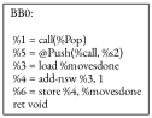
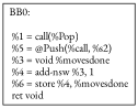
  digraph {
    fontname="EB Garamond"
-   n1 [label="{BB0:\l\l  %1 = call(%Pop)\l %5 = @Push(%call, %s2)\l %3 = load %movesdone\l %4 = add-nsw %3,  1\l %6 = store %4,  %movesdone\l ret void\l}" shape=record fontname="EB Garamond"]
+   n1 [label="{BB0:\l\l  %1 = call(%Pop)\l %5 = @Push(%call, %s2)\l %3 = void %movesdone\l %4 = add-nsw %3,  1\l %6 = store %4,  %movesdone\l ret void\l}" shape=record fontname="EB Garamond"]
  }
